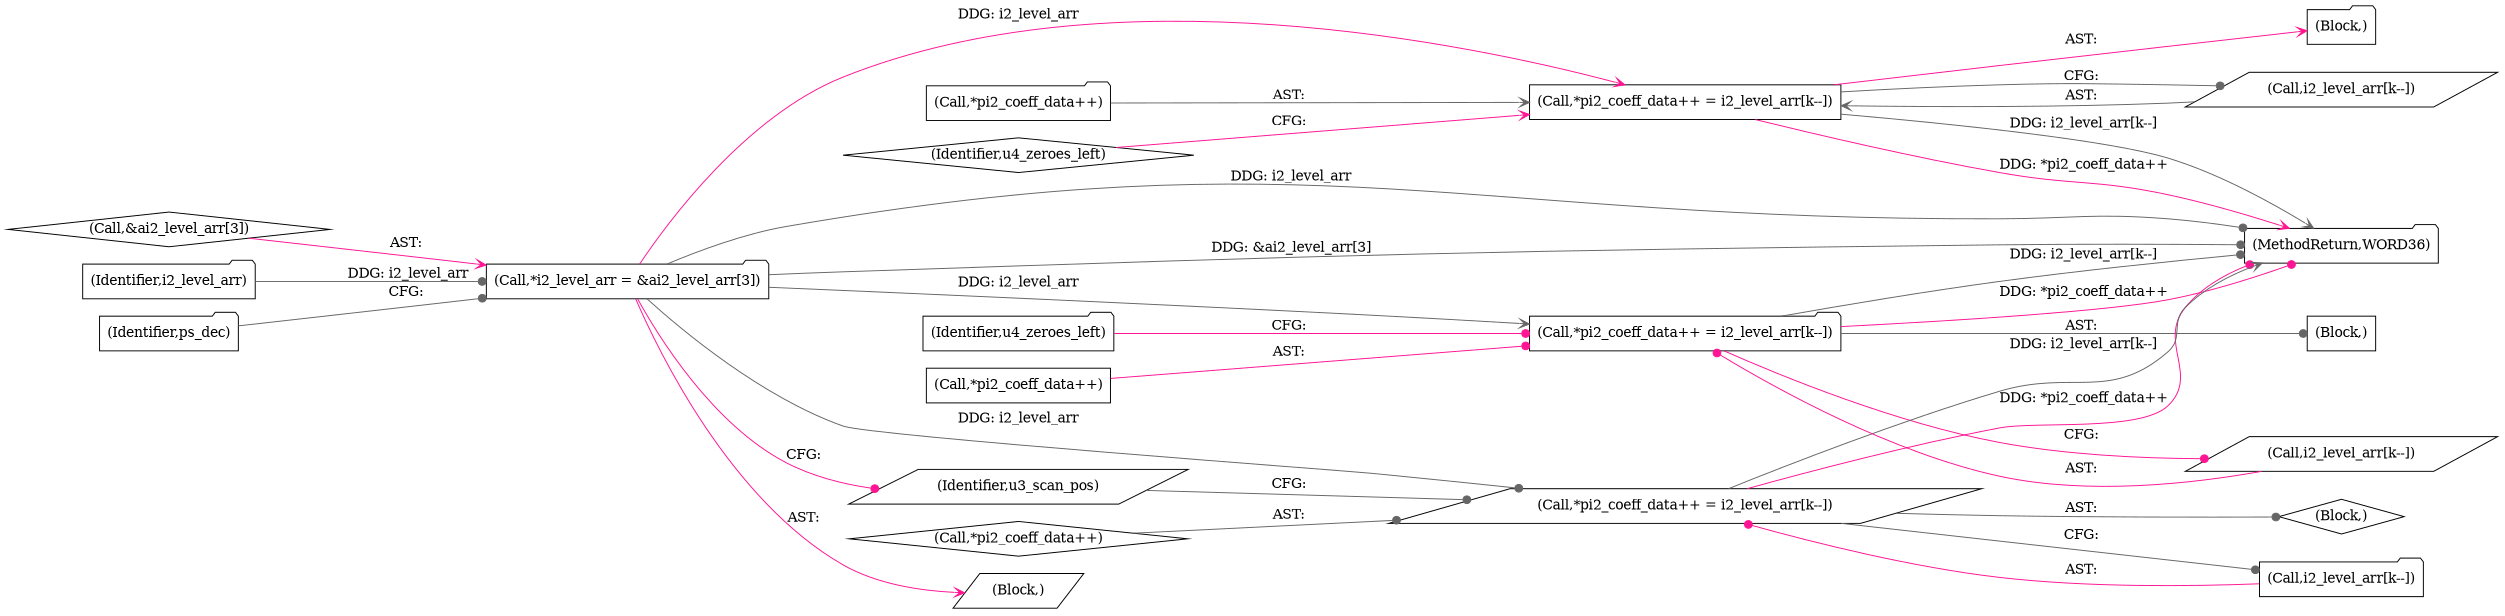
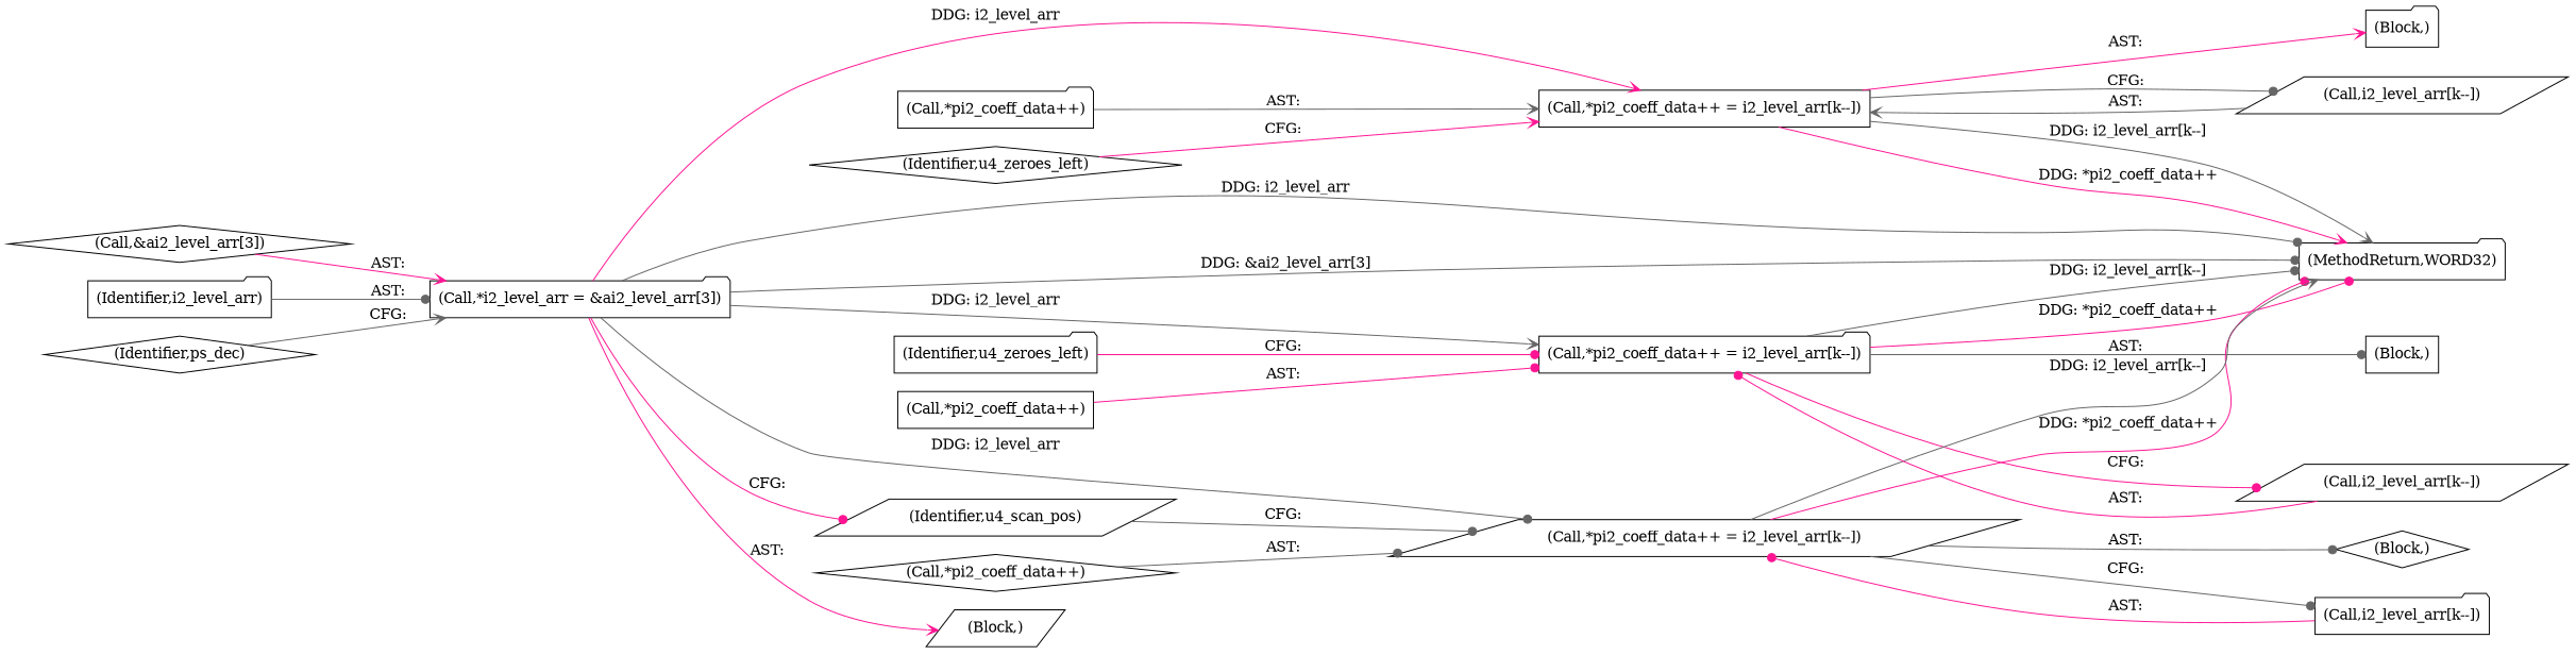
  digraph {
    rankdir=LR
    node [shape=folder]
    edge [arrowhead=dot color=gray40]
    n1 [label="(Call,*i2_level_arr = &ai2_level_arr[3])"]
    n2 [label="(Call,*pi2_coeff_data++ = i2_level_arr[k--])" shape=box]
    n3 [label="(Call,*pi2_coeff_data++ = i2_level_arr[k--])"]
    n4 [label="(Call,*pi2_coeff_data++ = i2_level_arr[k--])" shape=parallelogram]
-   n5 [label="(MethodReturn,WORD36)"]
+   n5 [label="(MethodReturn,WORD32)"]
    n6 [label="(Block,)" shape=parallelogram]
-   n7 [label="(Identifier,u3_scan_pos)" shape=parallelogram]
+   n7 [label="(Identifier,u4_scan_pos)" shape=parallelogram]
    n8 [label="(Call,i2_level_arr[k--])" shape=parallelogram]
    n9 [label="(Block,)"]
    n10 [label="(Block,)" shape=box]
    n11 [label="(Call,i2_level_arr[k--])" shape=parallelogram]
    n12 [label="(Call,i2_level_arr[k--])"]
    n13 [label="(Block,)" shape=diamond]
    n14 [label="(Call,&ai2_level_arr[3])" shape=diamond]
    n15 [label="(Identifier,i2_level_arr)"]
    n16 [label="(Call,*pi2_coeff_data++)"]
    n17 [label="(Call,*pi2_coeff_data++)" shape=diamond]
    n18 [label="(Identifier,u4_zeroes_left)"]
    n19 [label="(Call,*pi2_coeff_data++)" shape=box]
    n20 [label="(Identifier,u4_zeroes_left)" shape=diamond]
-   n21 [label="(Identifier,ps_dec)"]
+   n21 [label="(Identifier,ps_dec)" shape=diamond]
    n1 -> n2 [arrowhead=vee color=deeppink label="DDG: i2_level_arr"]
    n1 -> n3 [arrowhead=vee label="DDG: i2_level_arr"]
    n1 -> n4 [label="DDG: i2_level_arr"]
    n1 -> n5 [label="DDG: i2_level_arr"]
    n1 -> n5 [label="DDG: &ai2_level_arr[3]"]
    n1 -> n6 [arrowhead=vee color=deeppink label="AST: "]
    n1 -> n7 [color=deeppink label="CFG: "]
    n2 -> n5 [arrowhead=vee color=deeppink label="DDG: *pi2_coeff_data++"]
    n2 -> n5 [arrowhead=vee label="DDG: i2_level_arr[k--]"]
    n2 -> n8 [label="CFG: "]
    n2 -> n9 [arrowhead=vee color=deeppink label="AST: "]
    n3 -> n5 [label="DDG: i2_level_arr[k--]"]
    n3 -> n5 [color=deeppink label="DDG: *pi2_coeff_data++"]
    n3 -> n10 [label="AST: "]
    n3 -> n11 [color=deeppink label="CFG: "]
    n4 -> n5 [color=deeppink label="DDG: *pi2_coeff_data++"]
    n4 -> n5 [arrowhead=vee label="DDG: i2_level_arr[k--]"]
    n4 -> n12 [label="CFG: "]
    n4 -> n13 [label="AST: "]
    n7 -> n4 [label="CFG: "]
    n8 -> n2 [arrowhead=vee label="AST: "]
    n11 -> n3 [color=deeppink label="AST: "]
    n12 -> n4 [color=deeppink label="AST: "]
    n14 -> n1 [arrowhead=vee color=deeppink label="AST: "]
-   n15 -> n1 [label="DDG: i2_level_arr"]
+   n15 -> n1 [label="AST: "]
    n16 -> n2 [arrowhead=vee label="AST: "]
    n17 -> n4 [label="AST: "]
    n18 -> n3 [color=deeppink label="CFG: "]
    n19 -> n3 [color=deeppink label="AST: "]
    n20 -> n2 [arrowhead=vee color=deeppink label="CFG: "]
-   n21 -> n1 [label="CFG: "]
+   n21 -> n1 [arrowhead=vee label="CFG: "]
  }
